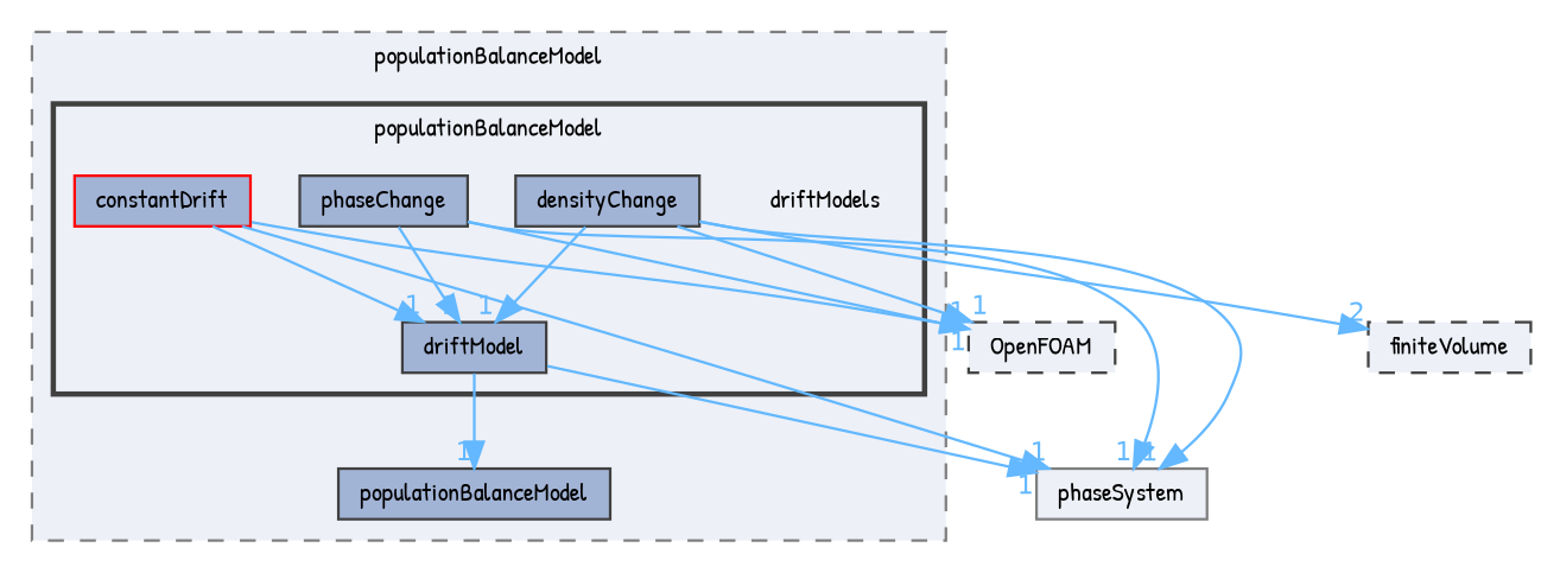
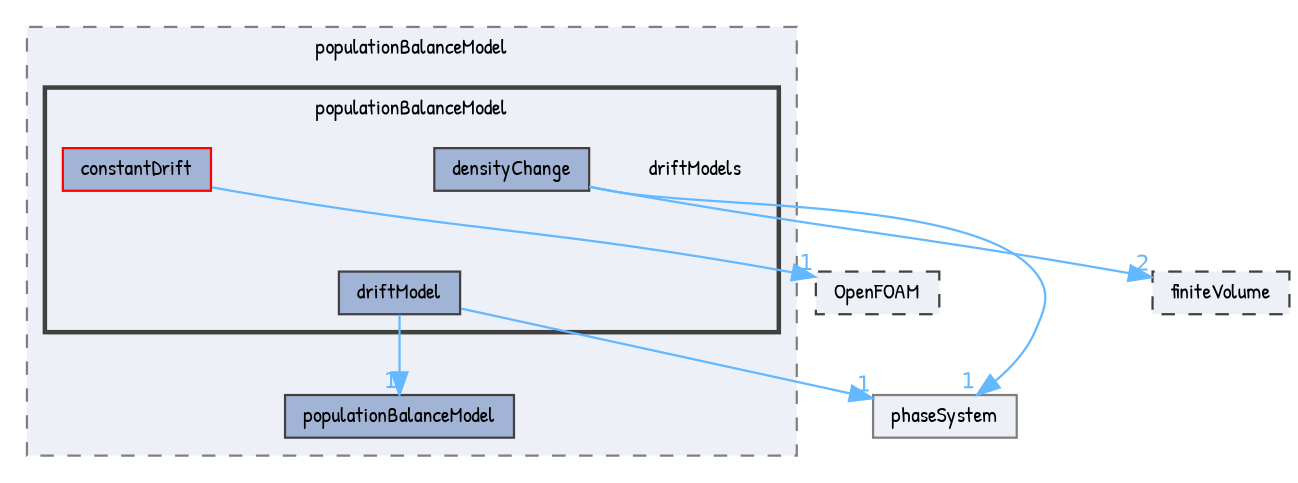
  digraph {
    compound=true
    fontname="Patrick Hand"
    node [fontname="Patrick Hand" fontsize=10 shape=box color=grey25 fillcolor="#a2b4d6" style=filled]
    edge [color=steelblue1 fontcolor=steelblue1 fontname="Patrick Hand" fontsize=10 headlabel=1 labeldistance=1.5 labelfontname=Helvetica labelfontsize=10]
    n1 [height=0.2 label=driftModels shape=plaintext width=0.4 color="" fillcolor="" style=""]
    n2 [color=red height=0.2 label=constantDrift width=0.4]
    n3 [height=0.2 label=densityChange width=0.4]
    n4 [height=0.2 label=driftModel width=0.4]
-   n5 [height=0.2 label=phaseChange width=0.4]
    n6 [height=0.2 label=populationBalanceModel width=0.4]
    n7 [fillcolor="#edf0f7" height=0.2 label=OpenFOAM style="filled,dashed" width=0.4]
    n8 [color=grey50 fillcolor="#edf0f7" height=0.2 label=phaseSystem width=0.4]
    n9 [fillcolor="#edf0f7" height=0.2 label=finiteVolume style="filled,dashed" width=0.4]
    subgraph cluster_1 {
      bgcolor="#edf0f7"
      fontsize=10
      label=populationBalanceModel
      pencolor=grey50
      style="filled,dashed"
      n6
      subgraph cluster_2 {
        bgcolor="#edf0f7"
        fontsize=10
        label=populationBalanceModel
        pencolor=grey25
        style="filled,bold"
        n1
        n2
        n3
        n4
-       n5
      }
    }
-   n2 -> n4
    n2 -> n7
-   n2 -> n8
-   n3 -> n4
-   n3 -> n7
    n3 -> n8
    n3 -> n9 [headlabel=2]
    n4 -> n6
    n4 -> n8
-   n5 -> n4
-   n5 -> n7
-   n5 -> n8
  }
